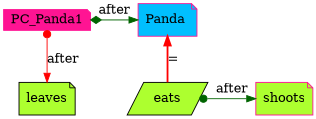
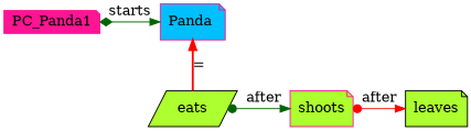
  digraph {
    node [color=deeppink shape=note style=filled fillcolor=greenyellow]
    edge [arrowtail=dot color=darkgreen dir=both]
    n1 [height=.2 label=PC_Panda1 width=.2 fillcolor=""]
    n2 [fillcolor=deepskyblue label="Panda "]
    n3 [color=black label=leaves]
    n4 [label=shoots]
    n5 [color=black label=eats shape=parallelogram]
    subgraph sub_1 {
      rank=min
      n1
      n2
    }
    subgraph sub_2 {
      rank=same
      n3
      n4
      n5
    }
    subgraph sub_3 {
      rank=same
      n3
      n4
    }
-   n1 -> n2 [arrowtail=diamond label=after]
-   n1 -> n3 [color=red label=after]
+   n1 -> n2 [arrowtail=diamond label=starts]
+   n4 -> n3 [color=red label=after]
    n5 -> n2 [arrowhead=normal color=red label="=" penwidth=2 arrowtail="" dir=""]
    n5 -> n4 [label=after]
  }
